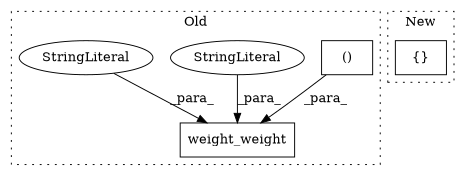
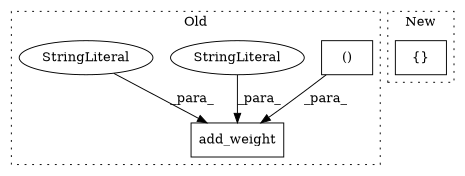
  digraph {
    node [a=45 shape=box]
-   n1 [a=32 l="11,1" label=weight_weight s="74621,74696"]
+   n1 [a=32 l="11,1" label=add_weight s="74621,74696"]
    n2 [a=106 l=38 label="()" s=74644]
    n3 [l=7 label=StringLiteral s=74684 shape=ellipse]
    n4 [l=6 label=StringLiteral s=74632 shape=ellipse]
    n5 [a=4 l="1,1" label="{}" s="74294,74321"]
    subgraph cluster_1 {
      label=Old
      style=dotted
      n1
      n2
      n3
      n4
    }
    subgraph cluster_2 {
      label=New
      style=dotted
      n5
    }
    n2 -> n1 [label=_para_]
    n3 -> n1 [label=_para_]
    n4 -> n1 [label=_para_]
  }
